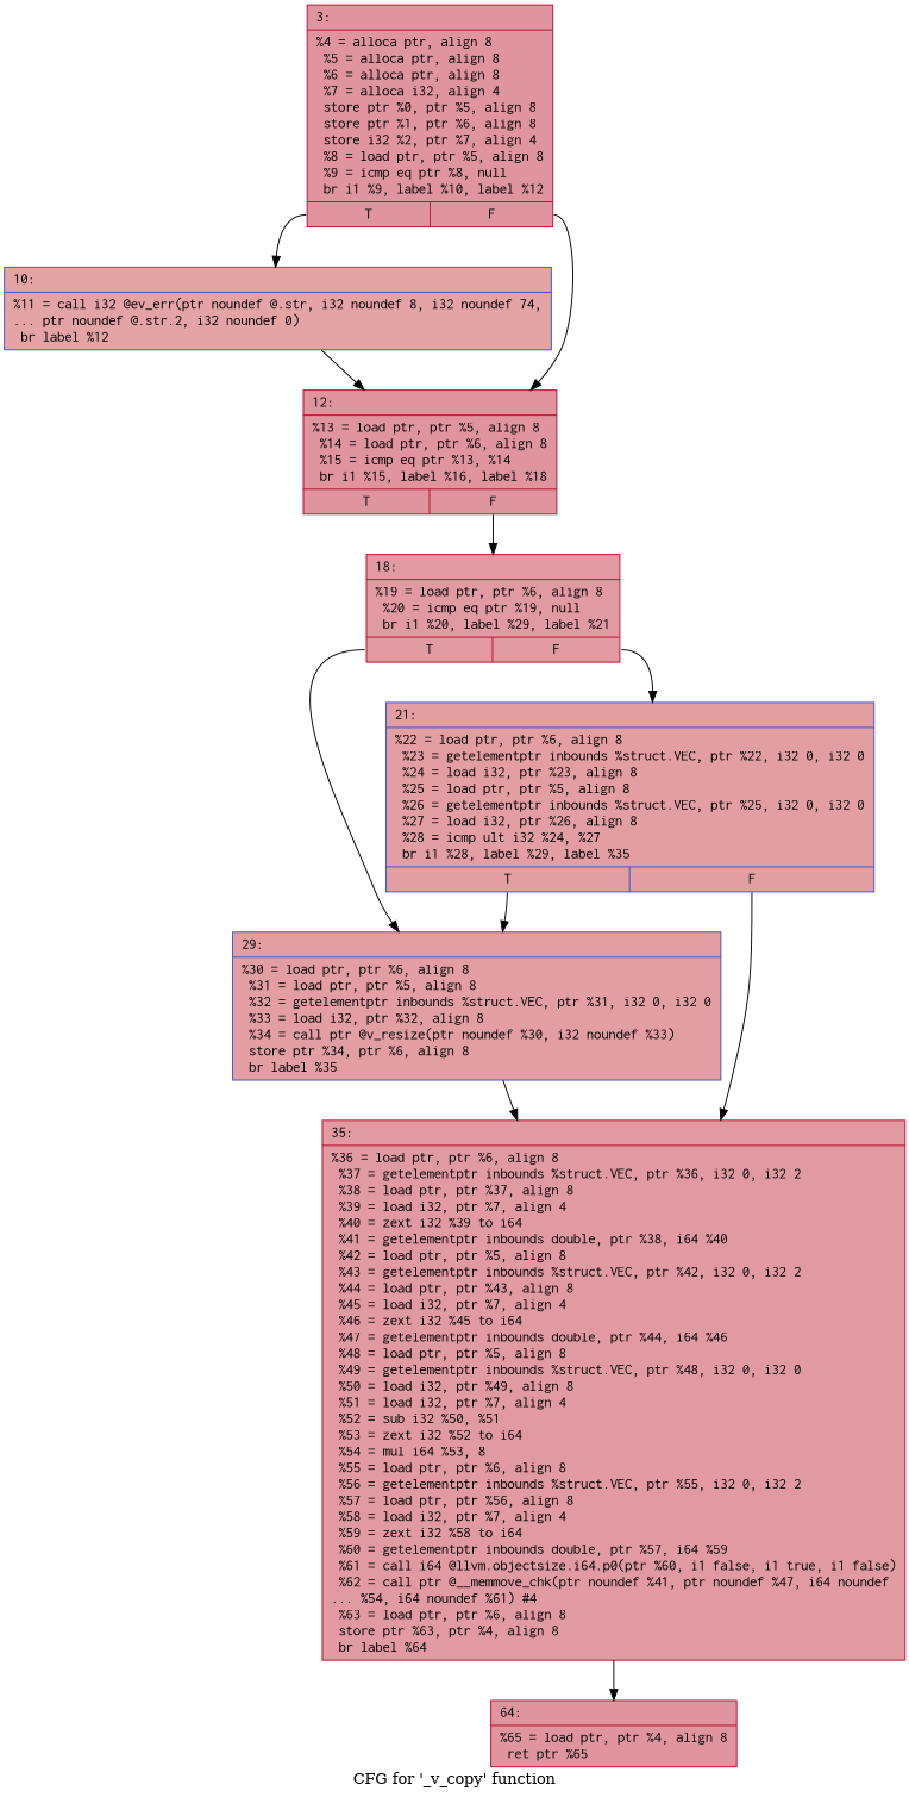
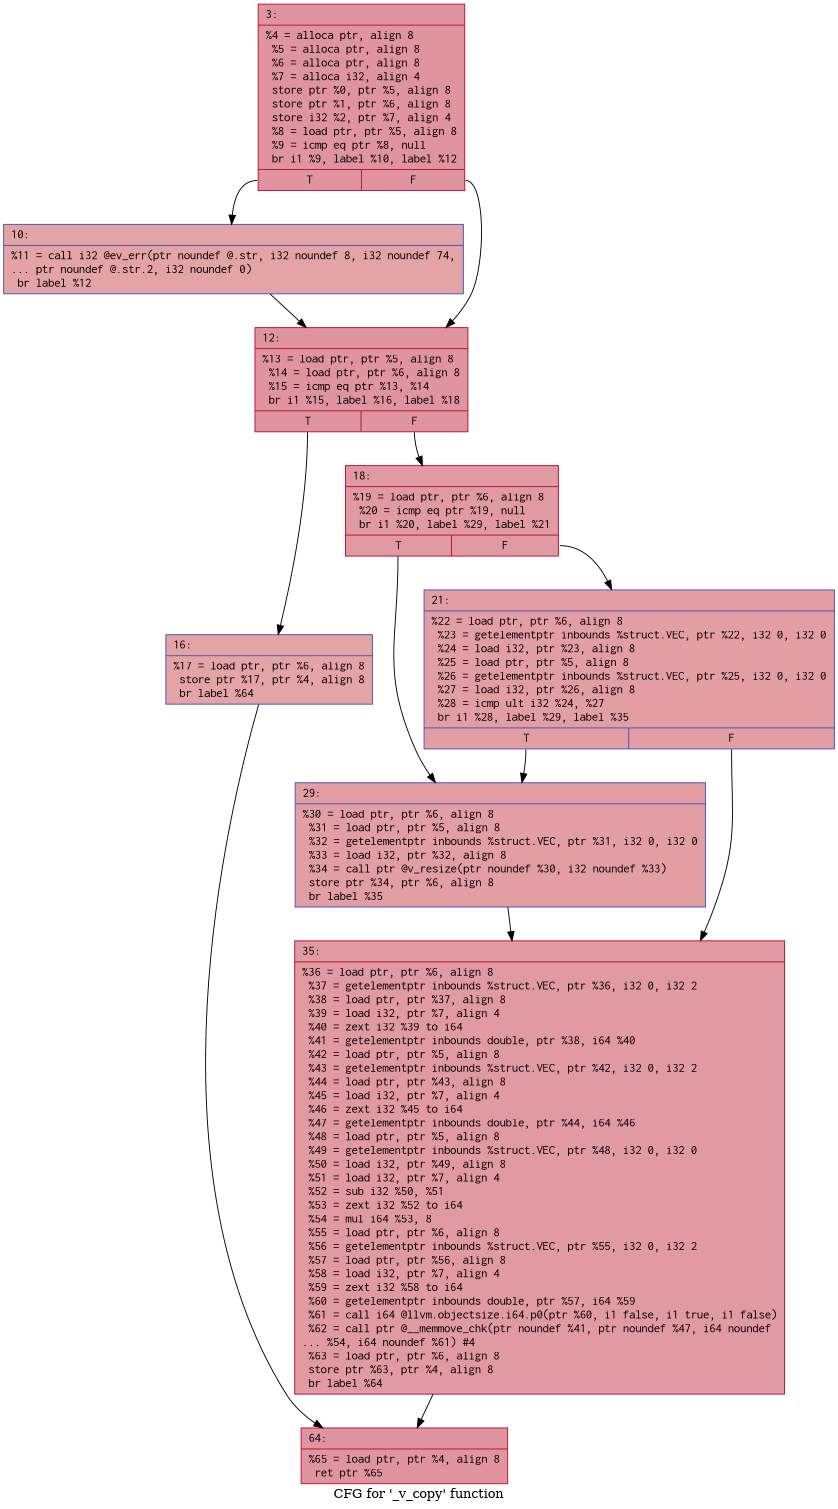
  digraph {
    label="CFG for '_v_copy' function"
    node [color="#b70d28ff" fillcolor="#b70d2870" fontname=Courier shape=record style=filled]
    n1 [label="{3:\l|  %4 = alloca ptr, align 8\l  %5 = alloca ptr, align 8\l  %6 = alloca ptr, align 8\l  %7 = alloca i32, align 4\l  store ptr %0, ptr %5, align 8\l  store ptr %1, ptr %6, align 8\l  store i32 %2, ptr %7, align 4\l  %8 = load ptr, ptr %5, align 8\l  %9 = icmp eq ptr %8, null\l  br i1 %9, label %10, label %12\l|{<s0>T|<s1>F}}"]
    n2 [color="#3d50c3ff" fillcolor="#c32e3170" label="{10:\l|  %11 = call i32 @ev_err(ptr noundef @.str, i32 noundef 8, i32 noundef 74,\l... ptr noundef @.str.2, i32 noundef 0)\l  br label %12\l}"]
    n3 [label="{12:\l|  %13 = load ptr, ptr %5, align 8\l  %14 = load ptr, ptr %6, align 8\l  %15 = icmp eq ptr %13, %14\l  br i1 %15, label %16, label %18\l|{<s0>T|<s1>F}}"]
+   n4 [color="#3d50c3ff" fillcolor="#c32e3170" label="{16:\l|  %17 = load ptr, ptr %6, align 8\l  store ptr %17, ptr %4, align 8\l  br label %64\l}"]
    n5 [fillcolor="#bb1b2c70" label="{18:\l|  %19 = load ptr, ptr %6, align 8\l  %20 = icmp eq ptr %19, null\l  br i1 %20, label %29, label %21\l|{<s0>T|<s1>F}}"]
    n6 [label="{64:\l|  %65 = load ptr, ptr %4, align 8\l  ret ptr %65\l}"]
    n7 [color="#3d50c3ff" fillcolor="#be242e70" label="{29:\l|  %30 = load ptr, ptr %6, align 8\l  %31 = load ptr, ptr %5, align 8\l  %32 = getelementptr inbounds %struct.VEC, ptr %31, i32 0, i32 0\l  %33 = load i32, ptr %32, align 8\l  %34 = call ptr @v_resize(ptr noundef %30, i32 noundef %33)\l  store ptr %34, ptr %6, align 8\l  br label %35\l}"]
    n8 [color="#3d50c3ff" fillcolor="#be242e70" label="{21:\l|  %22 = load ptr, ptr %6, align 8\l  %23 = getelementptr inbounds %struct.VEC, ptr %22, i32 0, i32 0\l  %24 = load i32, ptr %23, align 8\l  %25 = load ptr, ptr %5, align 8\l  %26 = getelementptr inbounds %struct.VEC, ptr %25, i32 0, i32 0\l  %27 = load i32, ptr %26, align 8\l  %28 = icmp ult i32 %24, %27\l  br i1 %28, label %29, label %35\l|{<s0>T|<s1>F}}"]
    n9 [fillcolor="#bb1b2c70" label="{35:\l|  %36 = load ptr, ptr %6, align 8\l  %37 = getelementptr inbounds %struct.VEC, ptr %36, i32 0, i32 2\l  %38 = load ptr, ptr %37, align 8\l  %39 = load i32, ptr %7, align 4\l  %40 = zext i32 %39 to i64\l  %41 = getelementptr inbounds double, ptr %38, i64 %40\l  %42 = load ptr, ptr %5, align 8\l  %43 = getelementptr inbounds %struct.VEC, ptr %42, i32 0, i32 2\l  %44 = load ptr, ptr %43, align 8\l  %45 = load i32, ptr %7, align 4\l  %46 = zext i32 %45 to i64\l  %47 = getelementptr inbounds double, ptr %44, i64 %46\l  %48 = load ptr, ptr %5, align 8\l  %49 = getelementptr inbounds %struct.VEC, ptr %48, i32 0, i32 0\l  %50 = load i32, ptr %49, align 8\l  %51 = load i32, ptr %7, align 4\l  %52 = sub i32 %50, %51\l  %53 = zext i32 %52 to i64\l  %54 = mul i64 %53, 8\l  %55 = load ptr, ptr %6, align 8\l  %56 = getelementptr inbounds %struct.VEC, ptr %55, i32 0, i32 2\l  %57 = load ptr, ptr %56, align 8\l  %58 = load i32, ptr %7, align 4\l  %59 = zext i32 %58 to i64\l  %60 = getelementptr inbounds double, ptr %57, i64 %59\l  %61 = call i64 @llvm.objectsize.i64.p0(ptr %60, i1 false, i1 true, i1 false)\l  %62 = call ptr @__memmove_chk(ptr noundef %41, ptr noundef %47, i64 noundef\l... %54, i64 noundef %61) #4\l  %63 = load ptr, ptr %6, align 8\l  store ptr %63, ptr %4, align 8\l  br label %64\l}"]
    n1 -> n2 [tailport=s0]
    n1 -> n3 [tailport=s1]
    n2 -> n3
+   n3 -> n4 [tailport=s0]
    n3 -> n5 [tailport=s1]
+   n4 -> n6
    n5 -> n7 [tailport=s0]
    n5 -> n8 [tailport=s1]
    n7 -> n9
    n8 -> n7 [tailport=s0]
    n8 -> n9 [tailport=s1]
    n9 -> n6
  }
